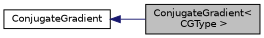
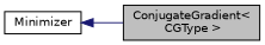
  digraph {
    rankdir=LR
    node [color=black fontname=Helvetica fontsize=10 shape=record style=filled]
    n1 [fillcolor=grey75 fontcolor=black height=0.2 label="ConjugateGradient\<\l CGType \>" width=0.4]
-   n2 [fillcolor=white height=0.2 label=ConjugateGradient width=0.4]
+   n2 [fillcolor=white height=0.2 label=Minimizer width=0.4]
    n2 -> n1 [color=midnightblue dir=back fontname=Helvetica fontsize=10 labelfontname=Helvetica labelfontsize=10 style=solid]
  }
